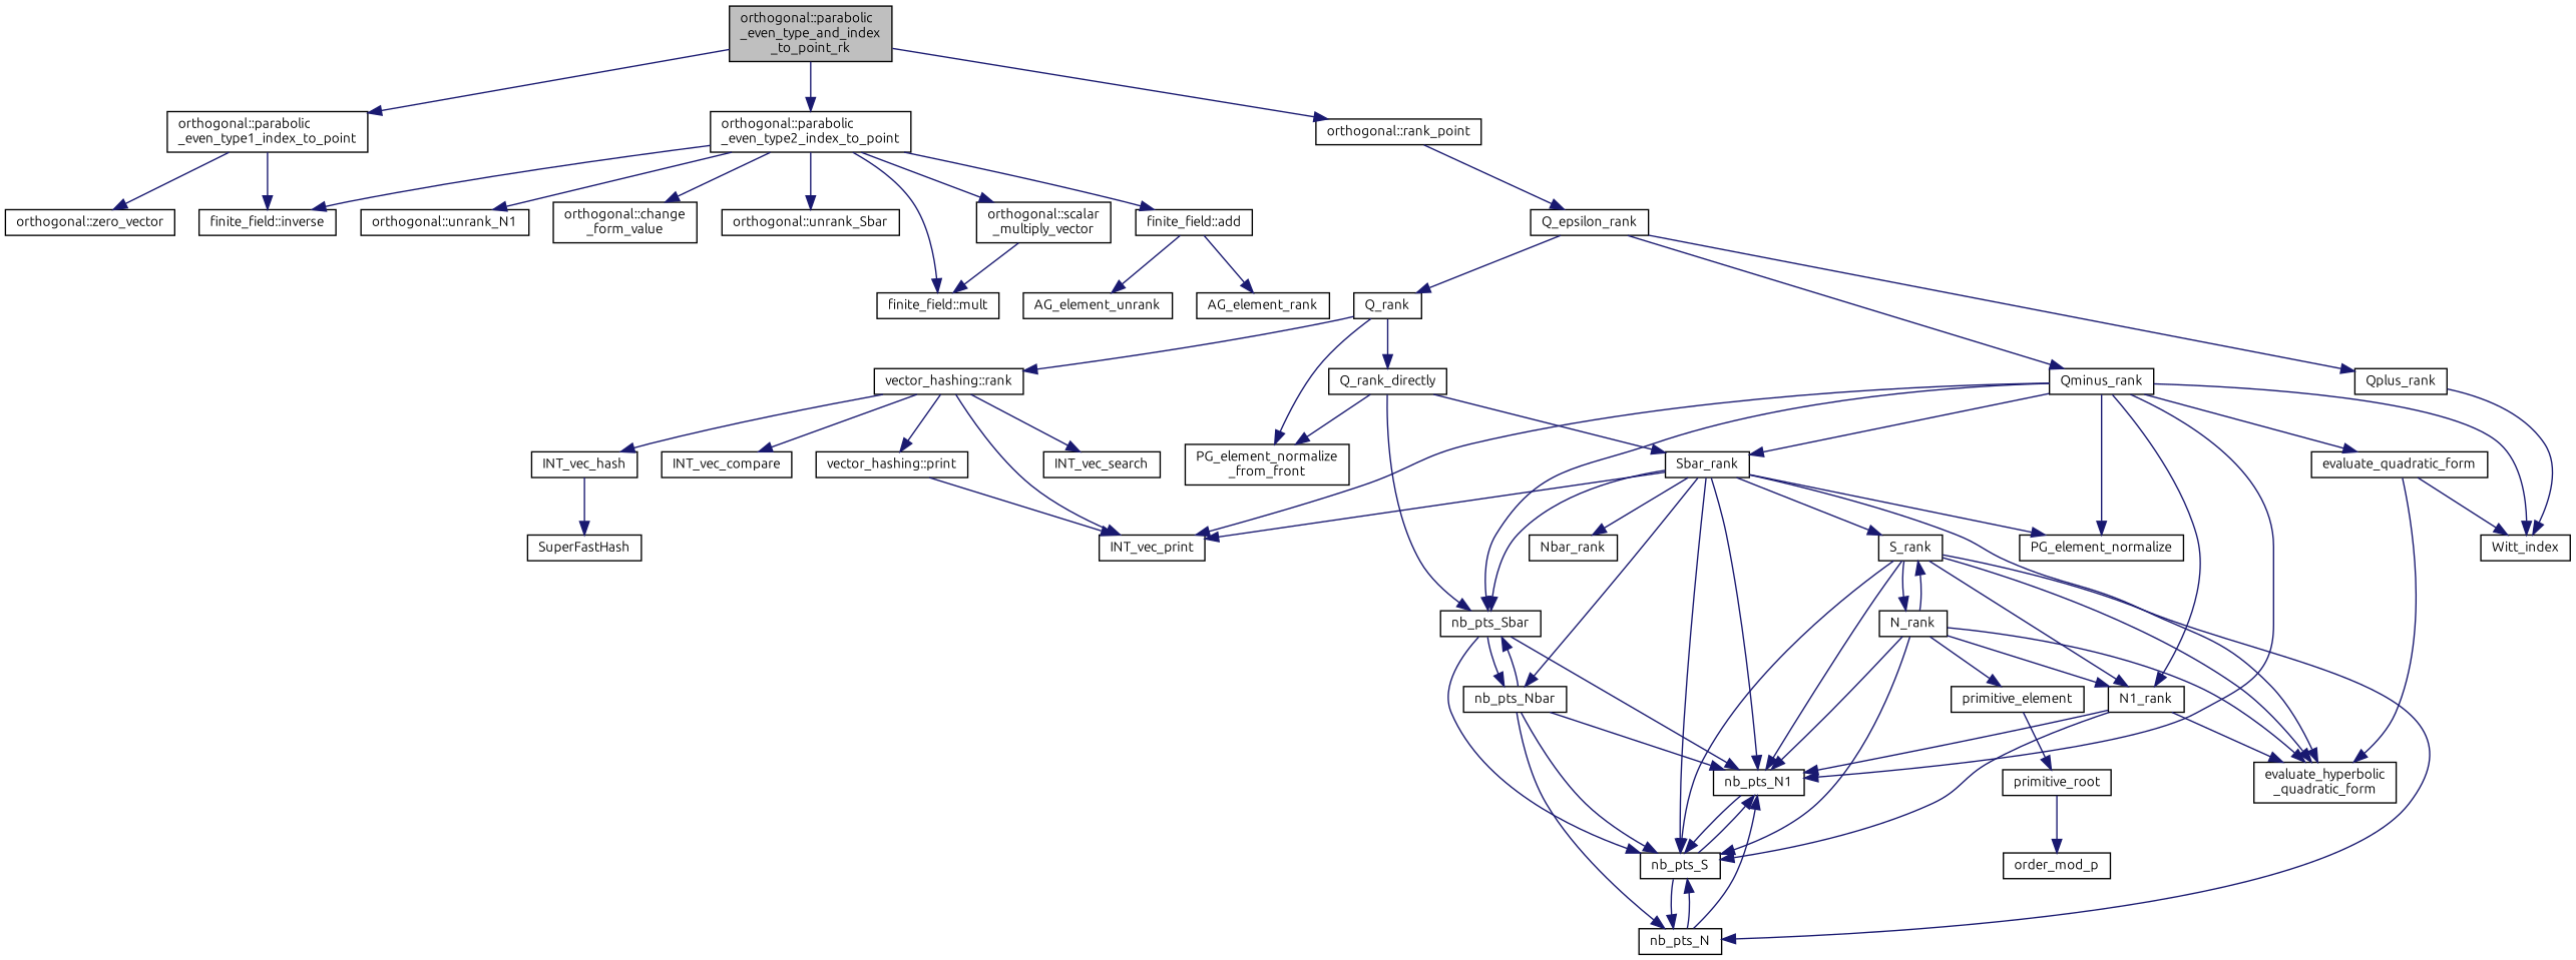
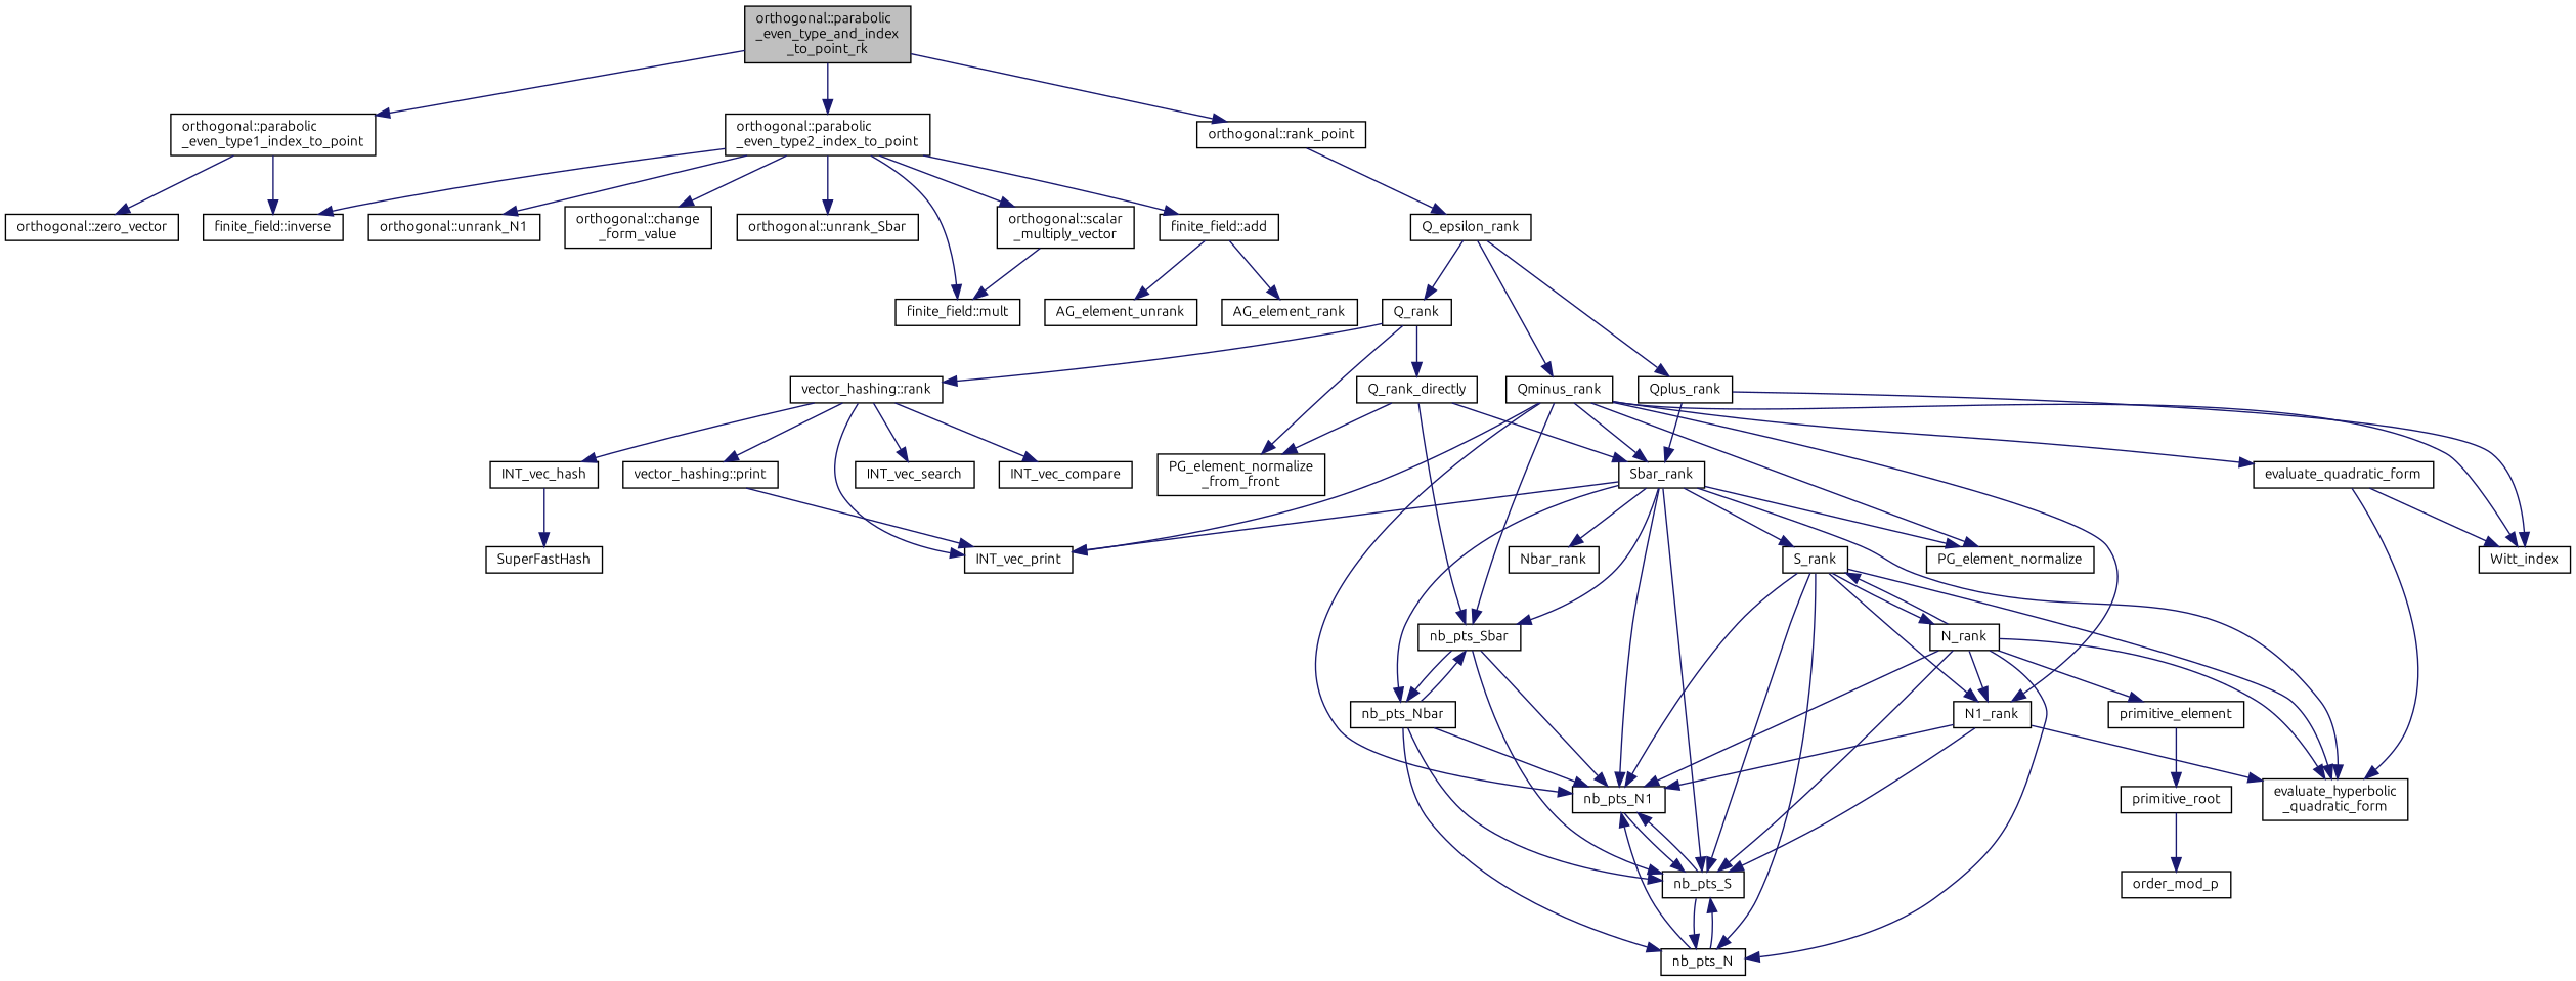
  digraph {
    fontname=Ubuntu
    rankdir=TB
    node [color=black fillcolor=white fontname=Ubuntu fontsize=10 shape=record style=filled]
    edge [color=midnightblue fontname=Ubuntu fontsize=10 labelfontname=Helvetica labelfontsize=10 style=solid]
    n1 [fillcolor=grey75 fontcolor=black height=0.2 label="orthogonal::parabolic\l_even_type_and_index\l_to_point_rk" width=0.4]
    n2 [height=0.2 label="orthogonal::parabolic\l_even_type1_index_to_point" width=0.4]
    n3 [height=0.2 label="orthogonal::rank_point" width=0.4]
    n4 [height=0.2 label="orthogonal::parabolic\l_even_type2_index_to_point" width=0.4]
    n5 [height=0.2 label="orthogonal::zero_vector" width=0.4]
    n6 [height=0.2 label="finite_field::inverse" width=0.4]
    n7 [height=0.2 label=Q_epsilon_rank width=0.4]
    n8 [height=0.2 label="orthogonal::unrank_N1" width=0.4]
    n9 [height=0.2 label="orthogonal::change\l_form_value" width=0.4]
    n10 [height=0.2 label="orthogonal::unrank_Sbar" width=0.4]
    n11 [height=0.2 label="orthogonal::scalar\l_multiply_vector" width=0.4]
    n12 [height=0.2 label="finite_field::mult" width=0.4]
    n13 [height=0.2 label="finite_field::add" width=0.4]
    n14 [height=0.2 label=Q_rank width=0.4]
    n15 [height=0.2 label=Qplus_rank width=0.4]
    n16 [height=0.2 label=Qminus_rank width=0.4]
    n17 [height=0.2 label="PG_element_normalize\l_from_front" width=0.4]
    n18 [height=0.2 label="vector_hashing::rank" width=0.4]
    n19 [height=0.2 label=Q_rank_directly width=0.4]
    n20 [height=0.2 label=Witt_index width=0.4]
    n21 [height=0.2 label=Sbar_rank width=0.4]
    n22 [height=0.2 label=INT_vec_print width=0.4]
    n23 [height=0.2 label=nb_pts_Sbar width=0.4]
    n24 [height=0.2 label=N1_rank width=0.4]
    n25 [height=0.2 label=nb_pts_N1 width=0.4]
    n26 [height=0.2 label=PG_element_normalize width=0.4]
    n27 [height=0.2 label=evaluate_quadratic_form width=0.4]
    n28 [height=0.2 label=INT_vec_hash width=0.4]
    n29 [height=0.2 label=INT_vec_search width=0.4]
    n30 [height=0.2 label=INT_vec_compare width=0.4]
    n31 [height=0.2 label="vector_hashing::print" width=0.4]
    n32 [height=0.2 label=SuperFastHash width=0.4]
    n33 [height=0.2 label=nb_pts_S width=0.4]
    n34 [height=0.2 label=nb_pts_Nbar width=0.4]
    n35 [height=0.2 label=S_rank width=0.4]
    n36 [height=0.2 label="evaluate_hyperbolic\l_quadratic_form" width=0.4]
    n37 [height=0.2 label=Nbar_rank width=0.4]
    n38 [height=0.2 label=nb_pts_N width=0.4]
    n39 [height=0.2 label=N_rank width=0.4]
    n40 [height=0.2 label=primitive_element width=0.4]
    n41 [height=0.2 label=primitive_root width=0.4]
    n42 [height=0.2 label=order_mod_p width=0.4]
    n43 [height=0.2 label=AG_element_unrank width=0.4]
    n44 [height=0.2 label=AG_element_rank width=0.4]
    n1 -> n2
    n1 -> n3
    n1 -> n4
    n2 -> n5
    n2 -> n6
    n3 -> n7
    n4 -> n6
    n4 -> n8
    n4 -> n9
    n4 -> n10
    n4 -> n11
    n4 -> n12
    n4 -> n13
    n7 -> n14
    n7 -> n15
    n7 -> n16
    n11 -> n12
    n13 -> n43
    n13 -> n44
    n14 -> n17
    n14 -> n18
    n14 -> n19
    n15 -> n20
+   n15 -> n21
    n16 -> n20
    n16 -> n21
    n16 -> n22
    n16 -> n23
    n16 -> n24
    n16 -> n25
    n16 -> n26
    n16 -> n27
    n18 -> n22
    n18 -> n28
    n18 -> n29
    n18 -> n30
    n18 -> n31
    n19 -> n17
    n19 -> n21
    n19 -> n23
    n21 -> n22
    n21 -> n23
    n21 -> n25
    n21 -> n26
    n21 -> n33
    n21 -> n34
    n21 -> n35
    n21 -> n36
    n21 -> n37
    n23 -> n25
    n23 -> n33
    n23 -> n34
    n24 -> n25
    n24 -> n33
    n24 -> n36
    n25 -> n33
    n27 -> n20
    n27 -> n36
    n28 -> n32
    n31 -> n22
    n33 -> n25
    n33 -> n38
    n34 -> n23
    n34 -> n25
    n34 -> n33
    n34 -> n38
    n35 -> n24
    n35 -> n25
    n35 -> n33
    n35 -> n36
    n35 -> n38
    n35 -> n39
    n38 -> n25
    n38 -> n33
    n39 -> n24
    n39 -> n25
    n39 -> n33
    n39 -> n35
    n39 -> n36
+   n39 -> n38
    n39 -> n40
    n40 -> n41
    n41 -> n42
  }
